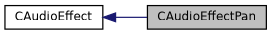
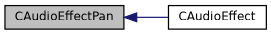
  digraph {
    rankdir=LR
    node [color=black fontname=Helvetica fontsize=10 shape=record style=filled]
    n1 [fillcolor=grey75 fontcolor=black height=0.2 label=CAudioEffectPan width=0.4]
    n2 [fillcolor=white height=0.2 label=CAudioEffect width=0.4]
-   n2 -> n1 [color=midnightblue dir=back fontname=Helvetica fontsize=10 labelfontname=Helvetica labelfontsize=10 style=solid]
+   n1 -> n2 [color=midnightblue dir=back fontname=Helvetica fontsize=10 labelfontname=Helvetica labelfontsize=10 style=solid]
  }
